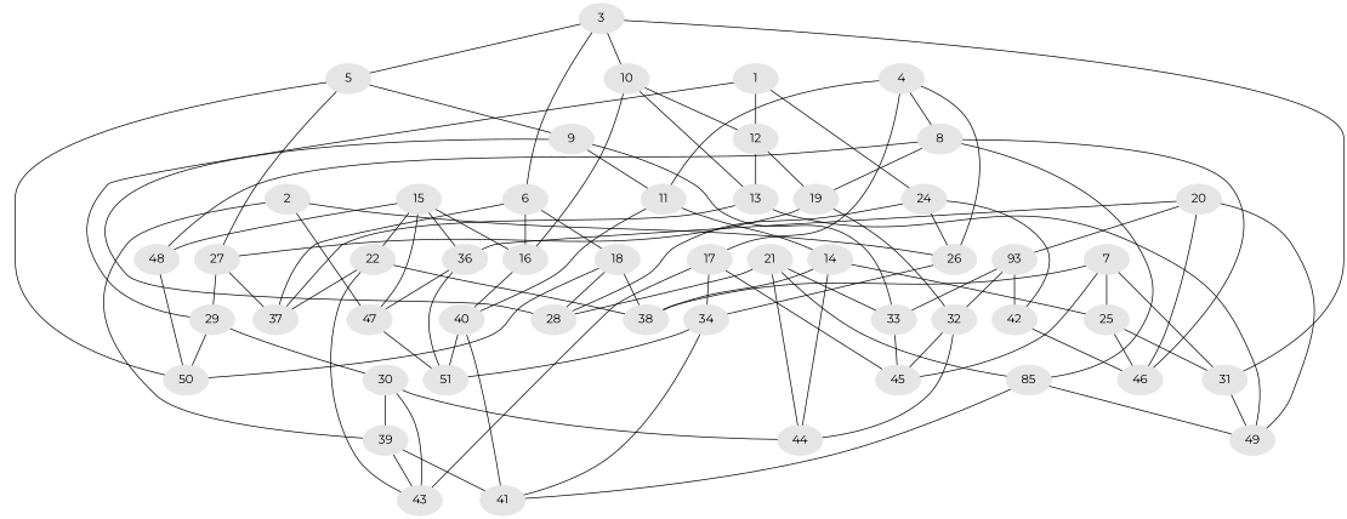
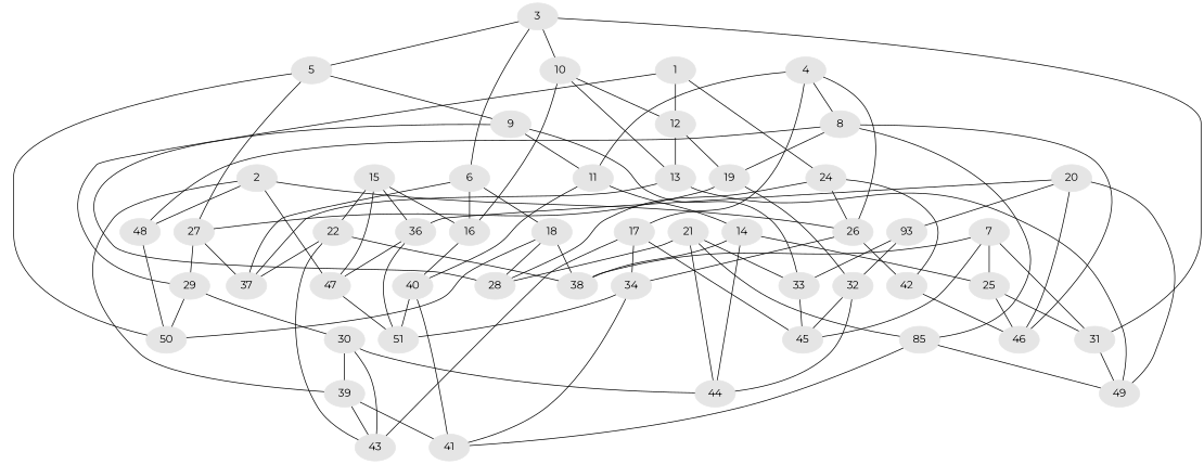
  graph {
    fontname=Montserrat
    node [color=gray90 fontname=Montserrat style=filled]
    edge [fontname=Montserrat]
    1
    12
    24
    29
    19
    13
    26
    28
    42
    50
    30
    2
    39
    47
    48
    34
    43
    41
    51
    3
    5
    6
    10
    31
    9
    27
    16
    18
    37
    49
    4
    8
    11
    17
    46
    n36 [label=85]
    14
    40
    45
    33
    38
    7
    25
    32
    44
    15
    22
    36
    20
    n50 [label=93]
    21
    1 -- 12
    1 -- 24
    1 -- 29
    12 -- 19
    12 -- 13
    24 -- 26
    24 -- 28
    24 -- 42
    29 -- 50
    29 -- 30
    19 -- 27
    19 -- 32
    13 -- 37
    13 -- 49
    26 -- 34
    42 -- 46
    30 -- 39
    30 -- 43
    30 -- 44
    2 -- 26
    2 -- 39
    2 -- 47
-   15 -- 48
+   2 -- 48
    39 -- 43
    39 -- 41
    47 -- 51
    48 -- 50
    34 -- 41
    34 -- 51
    3 -- 5
    3 -- 6
    3 -- 10
    3 -- 31
    5 -- 50
    5 -- 9
    5 -- 27
    6 -- 16
    6 -- 18
    6 -- 37
    10 -- 12
    10 -- 13
    10 -- 16
    31 -- 49
    9 -- 28
    9 -- 11
    9 -- 33
    27 -- 29
    27 -- 37
    16 -- 40
    18 -- 28
    18 -- 50
    18 -- 38
    4 -- 26
    4 -- 8
    4 -- 11
    4 -- 17
    8 -- 19
    8 -- 48
    8 -- 46
    8 -- n36
    11 -- 14
    11 -- 40
    17 -- 34
    17 -- 43
    17 -- 45
    n36 -- 41
    n36 -- 49
    14 -- 38
    14 -- 25
    14 -- 44
    40 -- 41
    40 -- 51
    33 -- 45
    7 -- 31
    7 -- 45
    7 -- 38
    7 -- 25
    25 -- 31
    25 -- 46
    32 -- 45
    32 -- 44
    15 -- 47
    15 -- 16
    15 -- 22
    15 -- 36
    22 -- 43
    22 -- 37
    22 -- 38
    36 -- 47
    36 -- 51
    20 -- 49
    20 -- 46
    20 -- 36
    20 -- n50
-   n50 -- 42
+   26 -- 42
    n50 -- 33
    n50 -- 32
    21 -- 28
    21 -- n36
    21 -- 33
    21 -- 44
  }
